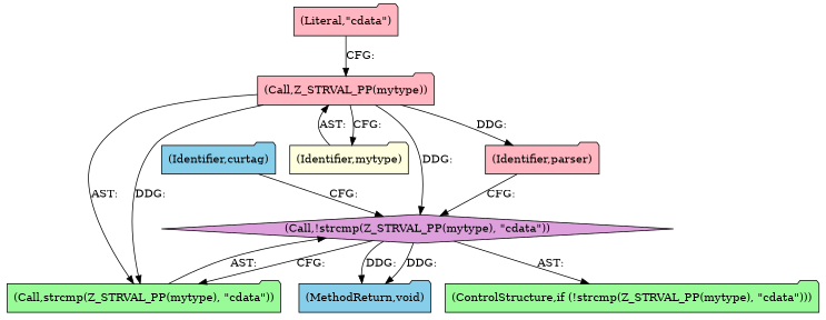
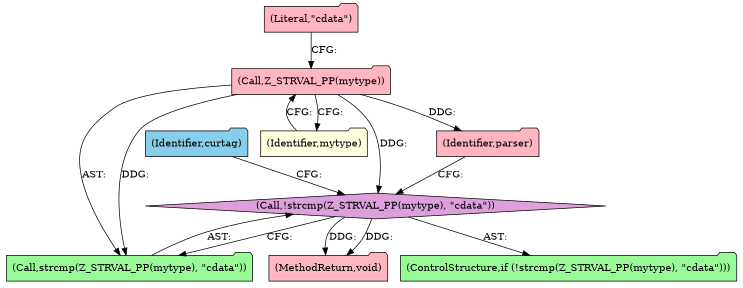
  digraph {
    node [fillcolor=lightpink shape=folder style=filled]
    n1 [fillcolor=plum label="(Call,!strcmp(Z_STRVAL_PP(mytype), \"cdata\"))" shape=diamond]
    n2 [fillcolor=palegreen label="(ControlStructure,if (!strcmp(Z_STRVAL_PP(mytype), \"cdata\")))"]
-   n3 [fillcolor=skyblue label="(MethodReturn,void)"]
+   n3 [label="(MethodReturn,void)"]
    n4 [fillcolor=palegreen label="(Call,strcmp(Z_STRVAL_PP(mytype), \"cdata\"))"]
    n5 [label="(Call,Z_STRVAL_PP(mytype))"]
    n6 [fillcolor=lightyellow label="(Identifier,mytype)"]
    n7 [label="(Identifier,parser)"]
    n8 [label="(Literal,\"cdata\")"]
    n9 [fillcolor=skyblue label="(Identifier,curtag)"]
    n1 -> n2 [label="AST: "]
    n1 -> n3 [label="DDG: "]
    n1 -> n3 [label="DDG: "]
    n1 -> n4 [label="CFG: "]
    n4 -> n1 [label="AST: "]
    n5 -> n1 [label="DDG: "]
    n5 -> n4 [label="AST: "]
    n5 -> n4 [label="DDG: "]
    n5 -> n6 [label="CFG: "]
    n5 -> n7 [label="DDG: "]
-   n6 -> n5 [label="AST: "]
+   n6 -> n5 [label="CFG: "]
    n7 -> n1 [label="CFG: "]
    n8 -> n5 [label="CFG: "]
    n9 -> n1 [label="CFG: "]
  }
